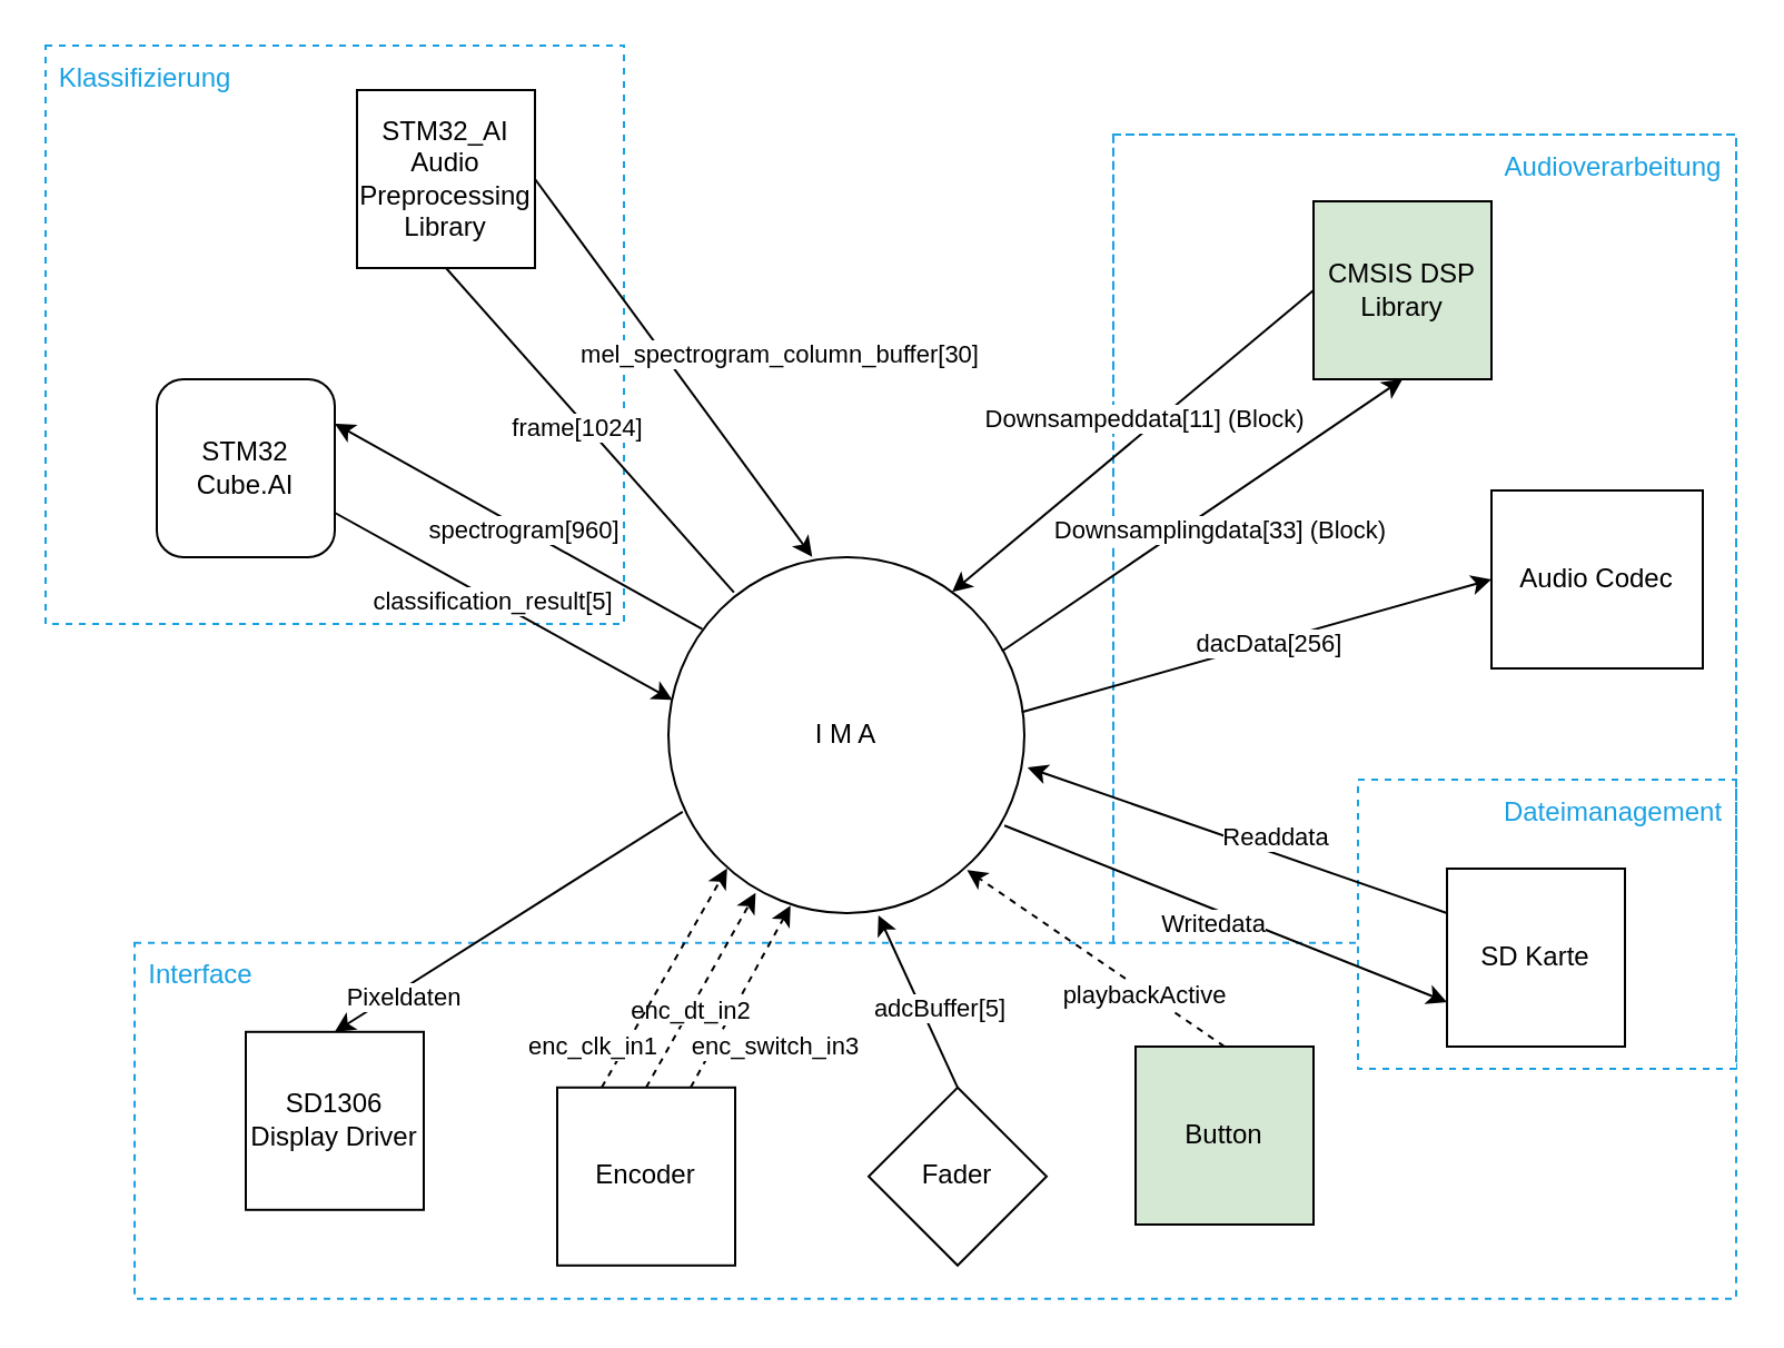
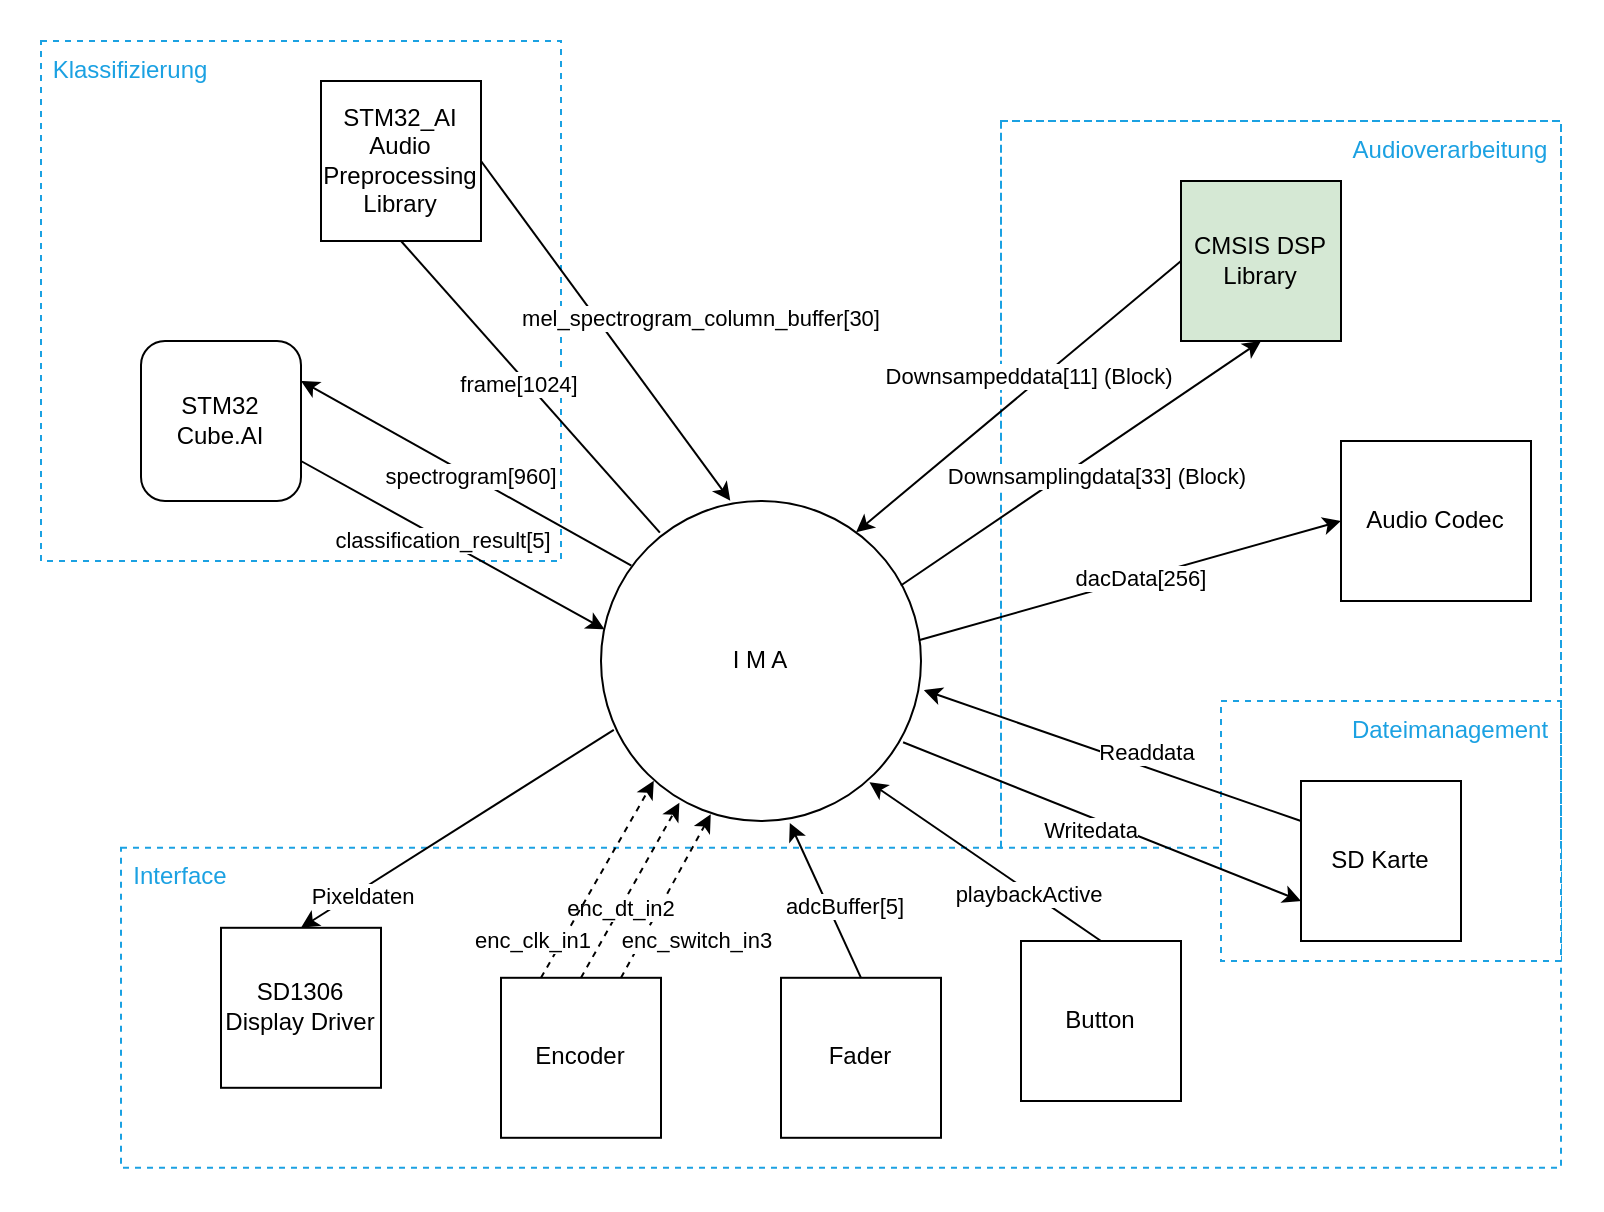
  <mxCell id="0" />
  <mxCell id="1" parent="0" />
  <mxCell id="2" value="" style="rounded=0;whiteSpace=wrap;html=1;fillColor=none;dashed=1;strokeColor=#1ba1e2;" parent="1" vertex="1"><mxGeometry x="60" y="423.4" width="720" height="160" as="geometry" /></mxCell>
  <mxCell id="3" value="" style="rounded=0;whiteSpace=wrap;html=1;fillColor=default;strokeColor=#1ba1e2;dashed=1;" vertex="1" parent="1"><mxGeometry x="610" y="350" width="170" height="130" as="geometry" /></mxCell>
  <mxCell id="4" value="" style="whiteSpace=wrap;html=1;aspect=fixed;fillColor=none;dashed=1;fontColor=#ffffff;strokeColor=#1ba1e2;" parent="1" vertex="1"><mxGeometry x="20" y="20" width="260" height="260" as="geometry" /></mxCell>
  <mxCell id="5" value="" style="rounded=0;whiteSpace=wrap;html=1;fillColor=none;dashed=1;strokeColor=#1BA1E2;shape=partialRectangle;bottom=0;" parent="1" vertex="1"><mxGeometry x="500" y="60" width="280" height="363.4" as="geometry" /></mxCell>
  <mxCell id="6" value="Audioverarbeitung" style="text;html=1;strokeColor=none;fillColor=none;align=center;verticalAlign=middle;whiteSpace=wrap;rounded=0;fontColor=#1BA1E2;" parent="1" vertex="1"><mxGeometry x="670" y="60" width="110" height="30" as="geometry" /></mxCell>
  <mxCell id="7" value="Interface" style="text;html=1;strokeColor=none;fillColor=none;align=center;verticalAlign=middle;whiteSpace=wrap;rounded=0;fontColor=#1BA1E2;" parent="1" vertex="1"><mxGeometry x="60" y="423.4" width="60" height="30" as="geometry" /></mxCell>
  <mxCell id="8" value="Klassifizierung" style="text;html=1;strokeColor=none;fillColor=none;align=center;verticalAlign=middle;whiteSpace=wrap;rounded=0;fontColor=#1BA1E2;" parent="1" vertex="1"><mxGeometry x="20" y="20" width="90" height="30" as="geometry" /></mxCell>
  <mxCell id="9" value="I M A" style="ellipse;whiteSpace=wrap;html=1;aspect=fixed;" parent="1" vertex="1"><mxGeometry x="300" y="250" width="160" height="160" as="geometry" /></mxCell>
  <mxCell id="10" value="STM32 Cube.AI" style="whiteSpace=wrap;html=1;rounded=1;" parent="1" vertex="1"><mxGeometry x="70" y="170" width="80" height="80" as="geometry" /></mxCell>
  <mxCell id="11" value="" style="endArrow=classic;html=1;rounded=0;entryX=1;entryY=0.25;entryDx=0;entryDy=0;exitX=0.095;exitY=0.202;exitDx=0;exitDy=0;exitPerimeter=0;" parent="1" source="9" target="10" edge="1"><mxGeometry width="50" height="50" relative="1" as="geometry"><mxPoint x="280" y="360" as="sourcePoint" /><mxPoint x="330" y="310" as="targetPoint" /></mxGeometry></mxCell>
  <mxCell id="12" value="spectrogram[960]" style="edgeLabel;html=1;align=center;verticalAlign=middle;resizable=0;points=[];" parent="11" vertex="1" connectable="0"><mxGeometry x="0.209" relative="1" as="geometry"><mxPoint x="19" y="11" as="offset" /></mxGeometry></mxCell>
  <mxCell id="13" value="CMSIS DSP Library" style="rounded=0;whiteSpace=wrap;html=1;fillColor=#d5e8d4;" parent="1" vertex="1"><mxGeometry x="590" y="90" width="80" height="80" as="geometry" /></mxCell>
  <mxCell id="14" value="" style="endArrow=classic;html=1;rounded=0;exitX=1;exitY=0.75;exitDx=0;exitDy=0;entryX=0.011;entryY=0.401;entryDx=0;entryDy=0;entryPerimeter=0;" parent="1" source="10" target="9" edge="1"><mxGeometry width="50" height="50" relative="1" as="geometry"><mxPoint x="250" y="260" as="sourcePoint" /><mxPoint x="300" y="210" as="targetPoint" /></mxGeometry></mxCell>
  <mxCell id="15" value="classification_result[5]" style="edgeLabel;html=1;align=center;verticalAlign=middle;resizable=0;points=[];" parent="14" vertex="1" connectable="0"><mxGeometry x="-0.063" relative="1" as="geometry"><mxPoint as="offset" /></mxGeometry></mxCell>
  <mxCell id="16" value="STM32_AI&lt;br&gt;Audio&lt;br&gt;Preprocessing&lt;br&gt;Library" style="rounded=0;whiteSpace=wrap;html=1;" parent="1" vertex="1"><mxGeometry x="160" y="40" width="80" height="80" as="geometry" /></mxCell>
  <mxCell id="17" value="SD1306&lt;br&gt;Display Driver" style="rounded=0;whiteSpace=wrap;html=1;" parent="1" vertex="1"><mxGeometry x="110" y="463.4" width="80" height="80" as="geometry" /></mxCell>
  <mxCell id="18" value="Encoder" style="rounded=0;whiteSpace=wrap;html=1;" parent="1" vertex="1"><mxGeometry x="250" y="488.4" width="80" height="80" as="geometry" /></mxCell>
- <mxCell id="19" value="Fader" style="rhombus;whiteSpace=wrap;html=1;" parent="1" vertex="1"><mxGeometry x="390" y="488.4" width="80" height="80" as="geometry" /></mxCell>
+ <mxCell id="19" value="Fader" style="rounded=0;whiteSpace=wrap;html=1;" parent="1" vertex="1"><mxGeometry x="390" y="488.4" width="80" height="80" as="geometry" /></mxCell>
  <mxCell id="20" value="Audio Codec" style="rounded=0;whiteSpace=wrap;html=1;" parent="1" vertex="1"><mxGeometry x="670" y="220" width="95" height="80" as="geometry" /></mxCell>
- <mxCell id="21" value="Button" style="rounded=0;whiteSpace=wrap;html=1;fillColor=#d5e8d4;" parent="1" vertex="1"><mxGeometry x="510" y="470" width="80" height="80" as="geometry" /></mxCell>
+ <mxCell id="21" value="Button" style="rounded=0;whiteSpace=wrap;html=1;" parent="1" vertex="1"><mxGeometry x="510" y="470" width="80" height="80" as="geometry" /></mxCell>
  <mxCell id="22" value="SD Karte" style="rounded=0;whiteSpace=wrap;html=1;" parent="1" vertex="1"><mxGeometry x="650" y="390" width="80" height="80" as="geometry" /></mxCell>
  <mxCell id="23" value="" style="endArrow=none;html=1;rounded=0;entryX=1;entryY=0.5;entryDx=0;entryDy=0;exitX=0.404;exitY=-0.001;exitDx=0;exitDy=0;exitPerimeter=0;startArrow=classic;startFill=1;endFill=0;" parent="1" source="9" target="16" edge="1"><mxGeometry width="50" height="50" relative="1" as="geometry"><mxPoint x="320" y="200" as="sourcePoint" /><mxPoint x="370" y="150" as="targetPoint" /></mxGeometry></mxCell>
  <mxCell id="24" value="mel_spectrogram_column_buffer[30]" style="edgeLabel;html=1;align=center;verticalAlign=middle;resizable=0;points=[];" parent="23" vertex="1" connectable="0"><mxGeometry x="0.166" y="-2" relative="1" as="geometry"><mxPoint x="56" y="9" as="offset" /></mxGeometry></mxCell>
  <mxCell id="25" value="" style="endArrow=none;html=1;rounded=0;exitX=0.5;exitY=1;exitDx=0;exitDy=0;entryX=0.184;entryY=0.099;entryDx=0;entryDy=0;entryPerimeter=0;endFill=0;" parent="1" source="16" target="9" edge="1"><mxGeometry width="50" height="50" relative="1" as="geometry"><mxPoint x="375" y="241" as="sourcePoint" /><mxPoint x="240" y="100" as="targetPoint" /></mxGeometry></mxCell>
  <mxCell id="26" value="frame[1024]" style="edgeLabel;html=1;align=center;verticalAlign=middle;resizable=0;points=[];" parent="25" vertex="1" connectable="0"><mxGeometry x="-0.046" y="-1" relative="1" as="geometry"><mxPoint x="-2" y="1" as="offset" /></mxGeometry></mxCell>
  <mxCell id="27" value="" style="endArrow=classic;html=1;rounded=0;entryX=0.5;entryY=0;entryDx=0;entryDy=0;exitX=0.04;exitY=0.715;exitDx=0;exitDy=0;exitPerimeter=0;" parent="1" source="9" target="17" edge="1"><mxGeometry width="50" height="50" relative="1" as="geometry"><mxPoint x="320" y="350" as="sourcePoint" /><mxPoint x="370" y="300" as="targetPoint" /></mxGeometry></mxCell>
  <mxCell id="28" value="Pixeldaten" style="edgeLabel;html=1;align=center;verticalAlign=middle;resizable=0;points=[];" parent="27" vertex="1" connectable="0"><mxGeometry x="0.132" y="1" relative="1" as="geometry"><mxPoint x="-38" y="26" as="offset" /></mxGeometry></mxCell>
  <mxCell id="29" value="" style="endArrow=classic;html=1;rounded=0;exitX=0.5;exitY=0;exitDx=0;exitDy=0;entryX=0.59;entryY=1.006;entryDx=0;entryDy=0;entryPerimeter=0;" parent="1" source="19" target="9" edge="1"><mxGeometry width="50" height="50" relative="1" as="geometry"><mxPoint x="300" y="498.4" as="sourcePoint" /><mxPoint x="412.4" y="410" as="targetPoint" /></mxGeometry></mxCell>
  <mxCell id="30" value="adcBuffer[5]" style="edgeLabel;html=1;align=center;verticalAlign=middle;resizable=0;points=[];" parent="29" vertex="1" connectable="0"><mxGeometry x="-0.311" y="-1" relative="1" as="geometry"><mxPoint x="3" y="-9" as="offset" /></mxGeometry></mxCell>
- <mxCell id="31" value="" style="endArrow=classic;html=1;rounded=0;exitX=0.5;exitY=0;exitDx=0;exitDy=0;entryX=0.839;entryY=0.879;entryDx=0;entryDy=0;entryPerimeter=0;dashed=1;" parent="1" source="21" target="9" edge="1"><mxGeometry width="50" height="50" relative="1" as="geometry"><mxPoint x="440" y="434" as="sourcePoint" /><mxPoint x="520" y="330" as="targetPoint" /></mxGeometry></mxCell>
+ <mxCell id="31" value="" style="endArrow=classic;html=1;rounded=0;exitX=0.5;exitY=0;exitDx=0;exitDy=0;entryX=0.839;entryY=0.879;entryDx=0;entryDy=0;entryPerimeter=0;dashed=0;" parent="1" source="21" target="9" edge="1"><mxGeometry width="50" height="50" relative="1" as="geometry"><mxPoint x="440" y="434" as="sourcePoint" /><mxPoint x="520" y="330" as="targetPoint" /></mxGeometry></mxCell>
  <mxCell id="32" value="playbackActive" style="edgeLabel;html=1;align=center;verticalAlign=middle;resizable=0;points=[];" parent="31" vertex="1" connectable="0"><mxGeometry x="-0.311" y="-1" relative="1" as="geometry"><mxPoint x="3" y="4" as="offset" /></mxGeometry></mxCell>
  <mxCell id="33" value="" style="endArrow=classic;html=1;rounded=0;exitX=0;exitY=0.25;exitDx=0;exitDy=0;entryX=1.009;entryY=0.591;entryDx=0;entryDy=0;entryPerimeter=0;" parent="1" source="22" target="9" edge="1"><mxGeometry width="50" height="50" relative="1" as="geometry"><mxPoint x="530" y="418" as="sourcePoint" /><mxPoint x="470" y="330" as="targetPoint" /></mxGeometry></mxCell>
  <mxCell id="34" value="Readdata" style="edgeLabel;html=1;align=center;verticalAlign=middle;resizable=0;points=[];" parent="33" vertex="1" connectable="0"><mxGeometry x="-0.311" y="-1" relative="1" as="geometry"><mxPoint x="-13" y="-11" as="offset" /></mxGeometry></mxCell>
  <mxCell id="35" value="" style="endArrow=classic;html=1;rounded=0;exitX=0.944;exitY=0.754;exitDx=0;exitDy=0;entryX=0;entryY=0.75;entryDx=0;entryDy=0;exitPerimeter=0;" parent="1" source="9" target="22" edge="1"><mxGeometry width="50" height="50" relative="1" as="geometry"><mxPoint x="580" y="425" as="sourcePoint" /><mxPoint x="460" y="390" as="targetPoint" /></mxGeometry></mxCell>
  <mxCell id="36" value="Writedata" style="edgeLabel;html=1;align=center;verticalAlign=middle;resizable=0;points=[];" parent="35" vertex="1" connectable="0"><mxGeometry x="-0.311" y="-1" relative="1" as="geometry"><mxPoint x="25" y="16" as="offset" /></mxGeometry></mxCell>
  <mxCell id="37" value="" style="endArrow=classic;html=1;rounded=0;entryX=0;entryY=0.5;entryDx=0;entryDy=0;exitX=0.993;exitY=0.435;exitDx=0;exitDy=0;exitPerimeter=0;" parent="1" source="9" target="20" edge="1"><mxGeometry width="50" height="50" relative="1" as="geometry"><mxPoint x="560" y="320" as="sourcePoint" /><mxPoint x="610" y="270" as="targetPoint" /></mxGeometry></mxCell>
  <mxCell id="38" value="dacData[256]" style="edgeLabel;html=1;align=center;verticalAlign=middle;resizable=0;points=[];" parent="37" vertex="1" connectable="0"><mxGeometry x="0.184" y="1" relative="1" as="geometry"><mxPoint x="-14" y="5" as="offset" /></mxGeometry></mxCell>
  <mxCell id="39" value="" style="endArrow=classic;html=1;rounded=0;entryX=0.5;entryY=1;entryDx=0;entryDy=0;exitX=0.937;exitY=0.264;exitDx=0;exitDy=0;exitPerimeter=0;" parent="1" source="9" target="13" edge="1"><mxGeometry width="50" height="50" relative="1" as="geometry"><mxPoint x="438" y="252" as="sourcePoint" /><mxPoint x="510" y="150" as="targetPoint" /></mxGeometry></mxCell>
  <mxCell id="40" value="Downsamplingdata[33] (Block)" style="edgeLabel;html=1;align=center;verticalAlign=middle;resizable=0;points=[];" parent="39" vertex="1" connectable="0"><mxGeometry x="-0.065" y="-2" relative="1" as="geometry"><mxPoint x="12" y="1" as="offset" /></mxGeometry></mxCell>
  <mxCell id="41" value="" style="endArrow=classic;html=1;rounded=0;entryX=0.797;entryY=0.098;entryDx=0;entryDy=0;exitX=0;exitY=0.5;exitDx=0;exitDy=0;entryPerimeter=0;" parent="1" source="13" target="9" edge="1"><mxGeometry width="50" height="50" relative="1" as="geometry"><mxPoint x="448" y="268" as="sourcePoint" /><mxPoint x="570" y="140" as="targetPoint" /></mxGeometry></mxCell>
  <mxCell id="42" value="Downsampeddata[11] (Block)" style="edgeLabel;html=1;align=center;verticalAlign=middle;resizable=0;points=[];" parent="41" vertex="1" connectable="0"><mxGeometry x="-0.072" relative="1" as="geometry"><mxPoint x="-1" y="-5" as="offset" /></mxGeometry></mxCell>
  <mxCell id="43" value="" style="endArrow=classic;html=1;rounded=0;exitX=0.75;exitY=0;exitDx=0;exitDy=0;entryX=0.343;entryY=0.979;entryDx=0;entryDy=0;entryPerimeter=0;dashed=1;" parent="1" source="18" target="9" edge="1"><mxGeometry width="50" height="50" relative="1" as="geometry"><mxPoint x="580" y="498" as="sourcePoint" /><mxPoint x="439" y="385" as="targetPoint" /></mxGeometry></mxCell>
  <mxCell id="44" value="enc_switch_in3" style="edgeLabel;html=1;align=center;verticalAlign=middle;resizable=0;points=[];" parent="43" vertex="1" connectable="0"><mxGeometry x="-0.311" y="-1" relative="1" as="geometry"><mxPoint x="21" y="9" as="offset" /></mxGeometry></mxCell>
  <mxCell id="45" value="" style="endArrow=classic;html=1;rounded=0;exitX=0.5;exitY=0;exitDx=0;exitDy=0;entryX=0.245;entryY=0.943;entryDx=0;entryDy=0;entryPerimeter=0;dashed=1;" parent="1" source="18" target="9" edge="1"><mxGeometry width="50" height="50" relative="1" as="geometry"><mxPoint x="320" y="498" as="sourcePoint" /><mxPoint x="358" y="398" as="targetPoint" /></mxGeometry></mxCell>
  <mxCell id="46" value="enc_dt_in2" style="edgeLabel;html=1;align=center;verticalAlign=middle;resizable=0;points=[];" parent="45" vertex="1" connectable="0"><mxGeometry x="-0.311" y="-1" relative="1" as="geometry"><mxPoint x="1" y="-5" as="offset" /></mxGeometry></mxCell>
  <mxCell id="47" value="" style="endArrow=classic;html=1;rounded=0;exitX=0.25;exitY=0;exitDx=0;exitDy=0;entryX=0.165;entryY=0.874;entryDx=0;entryDy=0;entryPerimeter=0;dashed=1;" parent="1" source="18" target="9" edge="1"><mxGeometry width="50" height="50" relative="1" as="geometry"><mxPoint x="300" y="498" as="sourcePoint" /><mxPoint x="346" y="390" as="targetPoint" /></mxGeometry></mxCell>
  <mxCell id="48" value="enc_clk_in1" style="edgeLabel;html=1;align=center;verticalAlign=middle;resizable=0;points=[];" parent="47" vertex="1" connectable="0"><mxGeometry x="-0.311" y="-1" relative="1" as="geometry"><mxPoint x="-25" y="14" as="offset" /></mxGeometry></mxCell>
  <mxCell id="49" value="Dateimanagement" style="text;html=1;strokeColor=none;fillColor=none;align=center;verticalAlign=middle;whiteSpace=wrap;rounded=0;fontColor=#1BA1E2;" vertex="1" parent="1"><mxGeometry x="670" y="350" width="110" height="30" as="geometry" /></mxCell>
